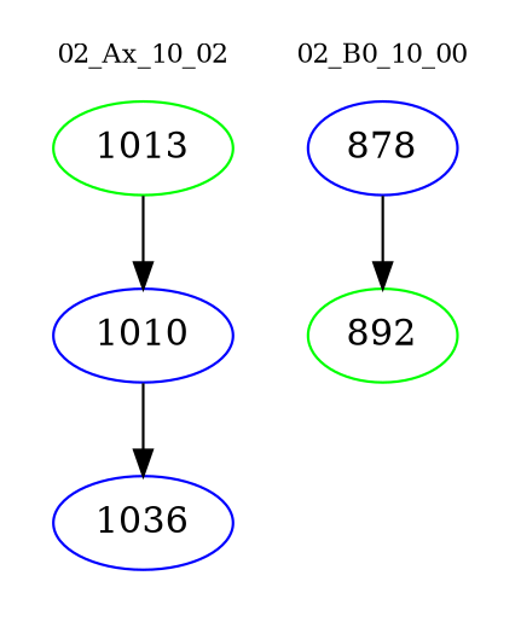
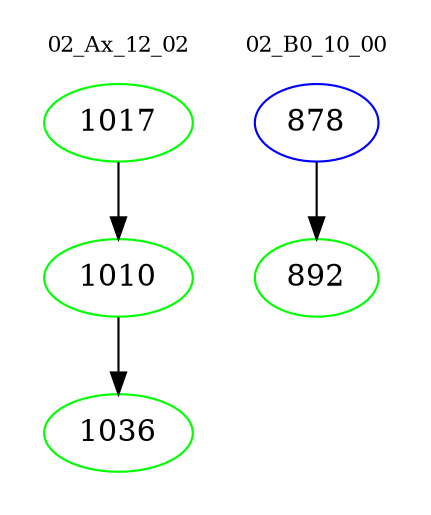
  digraph {
    node [color=green]
    edge [color=black]
-   n1 [label=1013]
-   n2 [color=blue label=1010]
-   n3 [color=blue label=1036]
+   n1 [label=1017]
+   n2 [label=1010]
+   n3 [label=1036]
    n4 [color=blue label=878]
    n5 [label=892]
    subgraph cluster_1 {
      color=white
      fontsize=10
-     label="02_Ax_10_02"
+     label="02_Ax_12_02"
      n1
      n2
      n3
    }
    subgraph cluster_2 {
      color=white
      fontsize=10
      label="02_B0_10_00"
      n4
      n5
    }
    n1 -> n2
    n2 -> n3
    n4 -> n5
  }
